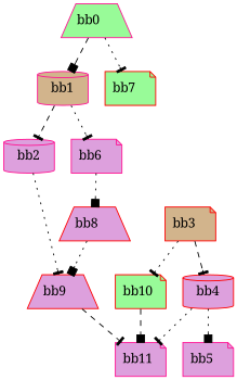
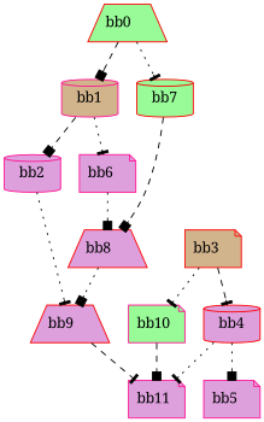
  digraph {
    fontname="Noto Serif"
    node [color=deeppink fillcolor=plum fontname="Noto Serif" shape=note style=filled]
    edge [arrowhead=tee fontname="Noto Serif" style=dotted]
-   n1 [fillcolor=palegreen label="bb0\l" shape=trapezium]
+   n1 [color=red fillcolor=palegreen label="bb0\l" shape=trapezium]
    n2 [fillcolor=tan label="bb1\l" shape=cylinder]
-   n3 [color=red fillcolor=palegreen label="bb7\l"]
+   n3 [color=red fillcolor=palegreen label="bb7\l" shape=cylinder]
    n4 [label="bb2\l" shape=cylinder]
    n5 [label="bb6\l"]
    n6 [color=red label="bb8\l" shape=trapezium]
    n7 [color=red label="bb9\l" shape=trapezium]
    n8 [color=red fillcolor=tan label="bb3\l"]
    n9 [color=red label="bb4\l" shape=cylinder]
-   n10 [color=red fillcolor=palegreen label="bb10\l"]
+   n10 [fillcolor=palegreen label="bb10\l"]
    n11 [label="bb11\l"]
    n12 [label="bb5\l"]
    n1 -> n2 [arrowhead=box style=dashed]
    n1 -> n3
-   n2 -> n4 [style=dashed]
+   n2 -> n4 [arrowhead=box style=dashed]
    n2 -> n5
+   n3 -> n6 [arrowhead=box style=dashed]
    n4 -> n7
    n5 -> n6 [arrowhead=box]
    n6 -> n7 [arrowhead=box]
    n7 -> n11 [style=dashed]
    n8 -> n9 [style=dashed]
    n8 -> n10
    n9 -> n11
    n9 -> n12 [arrowhead=box]
    n10 -> n11 [arrowhead=box style=dashed]
  }
